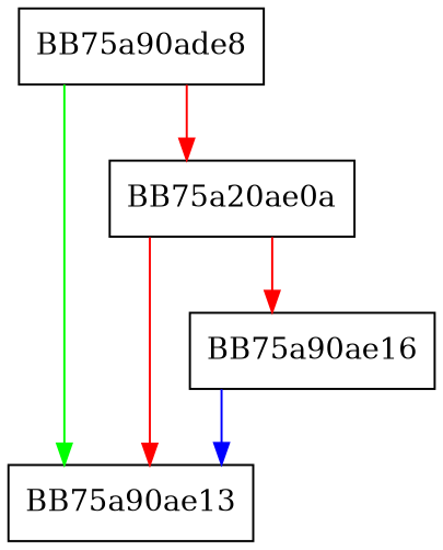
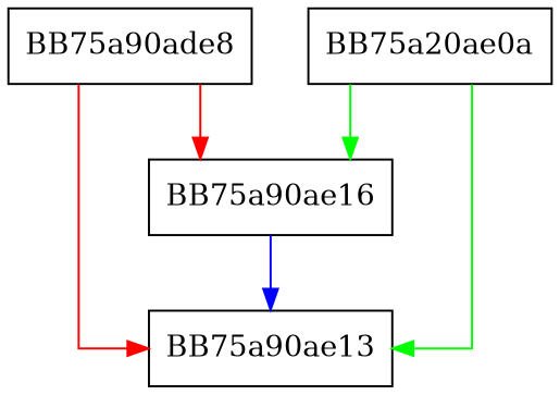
  digraph {
    splines=ortho
    node [shape=box]
    edge [color=green]
    BB75a90ade8
    BB75a90ae13
    n3 [label=BB75a20ae0a]
    BB75a90ae16
-   BB75a90ade8 -> BB75a90ae13
-   BB75a90ade8 -> n3 [color=red]
-   n3 -> BB75a90ae13 [color=red]
-   n3 -> BB75a90ae16 [color=red]
+   BB75a90ade8 -> BB75a90ae13 [color=red]
+   BB75a90ade8 -> BB75a90ae16 [color=red]
+   n3 -> BB75a90ae13
+   n3 -> BB75a90ae16
    BB75a90ae16 -> BB75a90ae13 [color=blue]
  }
